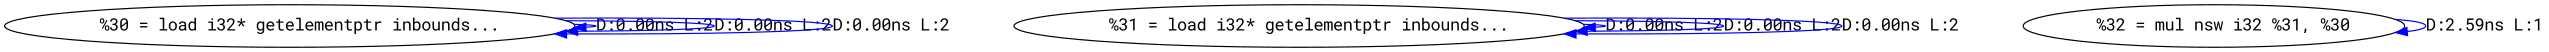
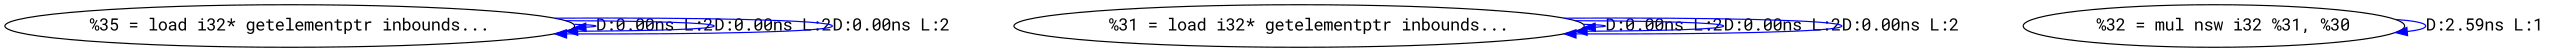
  digraph {
    fontname="Roboto Mono"
    node [fontname="Roboto Mono"]
    edge [color=blue fontname="Roboto Mono"]
-   n1 [label="  %30 = load i32* getelementptr inbounds..."]
+   n1 [label="%35 = load i32* getelementptr inbounds..."]
    n2 [label="  %31 = load i32* getelementptr inbounds..."]
    n3 [label="  %32 = mul nsw i32 %31, %30"]
    n1 -> n1 [label="D:0.00ns L:2"]
    n1 -> n1 [label="D:0.00ns L:2"]
    n1 -> n1 [label="D:0.00ns L:2"]
    n2 -> n2 [label="D:0.00ns L:2"]
    n2 -> n2 [label="D:0.00ns L:2"]
    n2 -> n2 [label="D:0.00ns L:2"]
    n3 -> n3 [label="D:2.59ns L:1"]
  }
